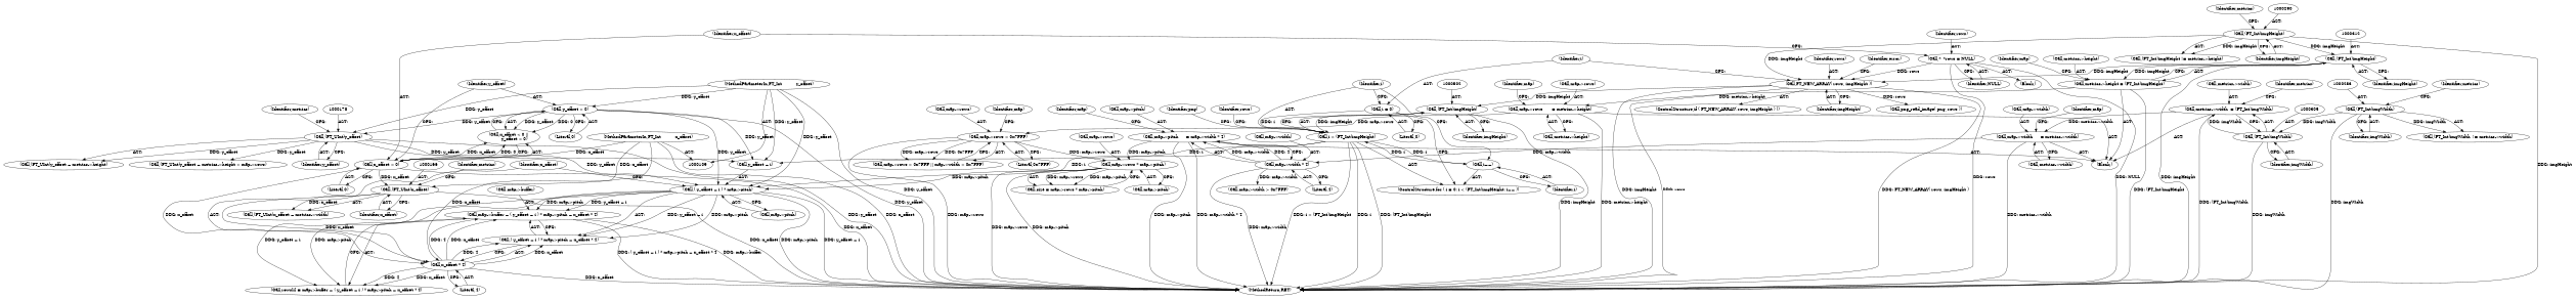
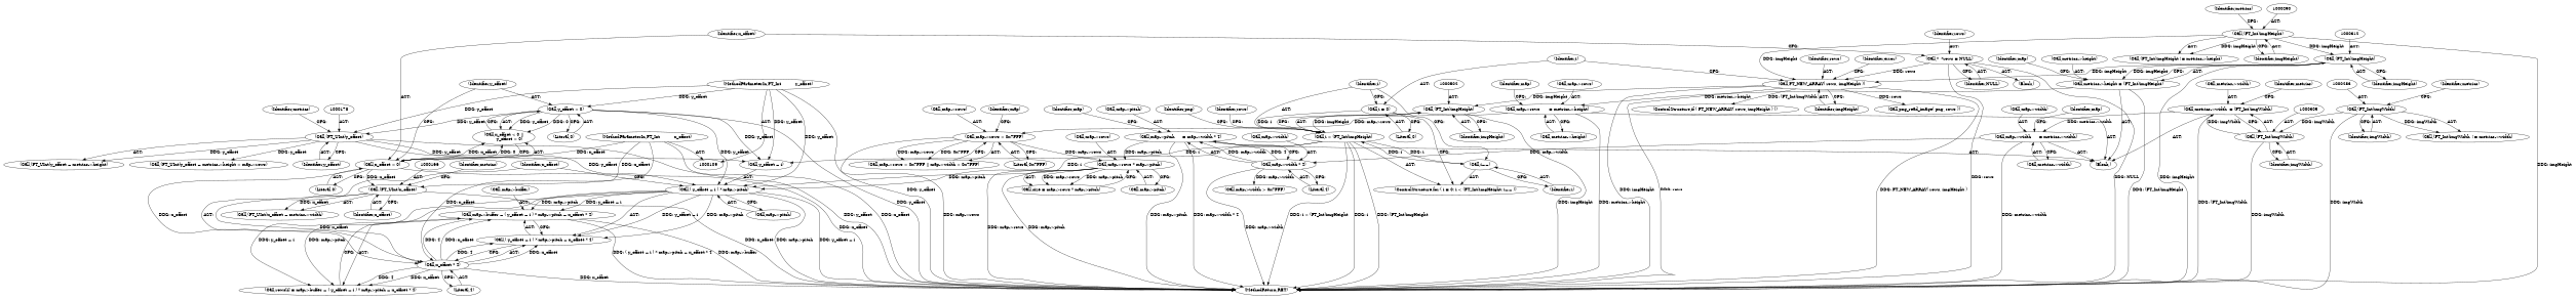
  digraph {
    n1 [label="(Call,map->buffer + ( y_offset + i ) * map->pitch + x_offset * 4)"]
    n2 [label="(MethodReturn,RET)"]
    n3 [label="(Call,( y_offset + i ) * map->pitch + x_offset * 4)"]
    n4 [label="(Call,rows[i] = map->buffer + ( y_offset + i ) * map->pitch + x_offset * 4)"]
    n5 [label="(Call,x_offset * 4)"]
    n6 [label="(Call,( y_offset + i ) * map->pitch)"]
    n7 [label="(Call,map->pitch)"]
    n8 [label="(Call,(FT_UInt)y_offset)"]
    n9 [label="(Call,(FT_UInt)y_offset + metrics->height > map->rows)"]
    n10 [label="(Call,(FT_UInt)y_offset + metrics->height)"]
    n11 [label="(Call,y_offset + i)"]
    n12 [label="(Identifier,y_offset)"]
    n13 [label="(Call,y_offset < 0)"]
    n14 [label="(Literal,0)"]
    n15 [label="(Call,x_offset < 0 ||\n         y_offset < 0)"]
    n16 [label="(Call,x_offset < 0)"]
    n17 [label="(MethodParameterIn,FT_Int           y_offset)"]
    1000109
    n19 [label="(Call,i < (FT_Int)imgHeight)"]
    n20 [label="(Call,i++)"]
    n21 [label="(Call,(FT_Int)imgHeight)"]
    n22 [label="(ControlStructure,for ( i = 0; i < (FT_Int)imgHeight; i++ ))"]
    n23 [label="(Identifier,i)"]
    n24 [label="(Identifier,imgHeight)"]
    n25 [label="(Call,i = 0)"]
    n26 [label="(Literal,0)"]
    n27 [label="(Call,FT_NEW_ARRAY( rows, imgHeight ))"]
    n28 [label="(ControlStructure,if ( FT_NEW_ARRAY( rows, imgHeight ) ))"]
    n29 [label="(Identifier,imgHeight)"]
    n30 [label="(Call,png_read_image( png, rows ))"]
    n31 [label="(Call,*  *rows = NULL)"]
    n32 [label="(Block,)"]
    n33 [label="(Identifier,NULL)"]
    n34 [label="(Call,(FT_Int)imgHeight)"]
    n35 [label="(Call,(FT_Int)imgHeight)"]
    n36 [label="(Identifier,imgHeight)"]
    n37 [label="(Call,(FT_Int)imgHeight != metrics->height)"]
    n38 [label="(Call,metrics->height = (FT_Int)imgHeight)"]
    n39 [label="(Identifier,imgHeight)"]
    n40 [label="(Call,map->rows       = metrics->height)"]
    n41 [label="(Block,)"]
    n42 [label="(Call,map->rows * map->pitch)"]
    n43 [label="(Call,size = map->rows * map->pitch)"]
    n44 [label="(Call,map->pitch)"]
    n45 [label="(Call,map->rows > 0x7FFF)"]
    n46 [label="(Literal,0x7FFF)"]
    n47 [label="(Call,map->rows > 0x7FFF || map->width > 0x7FFF)"]
    n48 [label="(Call,metrics->height)"]
    n49 [label="(Call,map->pitch      = map->width * 4)"]
    n50 [label="(Call,map->width * 4)"]
    n51 [label="(Literal,4)"]
    n52 [label="(Call,map->width > 0x7FFF)"]
    n53 [label="(Call,map->width      = metrics->width)"]
    n54 [label="(Call,metrics->width)"]
    n55 [label="(Call,metrics->width  = (FT_Int)imgWidth)"]
    n56 [label="(Call,(FT_Int)imgWidth)"]
    n57 [label="(Identifier,imgWidth)"]
    n58 [label="(Call,(FT_Int)imgWidth)"]
    n59 [label="(Call,(FT_Int)imgWidth  != metrics->width)"]
    n60 [label="(Identifier,imgWidth)"]
    n61 [label="(Literal,4)"]
    n62 [label="(Call,(FT_UInt)x_offset)"]
    n63 [label="(Call,(FT_UInt)x_offset + metrics->width)"]
    n64 [label="(Identifier,x_offset)"]
    n65 [label="(Literal,0)"]
    n66 [label="(MethodParameterIn,FT_Int           x_offset)"]
    n67 [label="(Call,map->pitch)"]
    n68 [label="(Identifier,y_offset)"]
    n69 [label="(Identifier,metrics)"]
    n70 [label="(Call,map->rows)"]
    n71 [label="(Identifier,map)"]
    n72 [label="(Identifier,metrics)"]
    n73 [label="(Identifier,x_offset)"]
    n74 [label="(Identifier,rows)"]
    n75 [label="(Identifier,map)"]
    n76 [label="(Identifier,metrics)"]
    n77 [label="(Identifier,png)"]
    n78 [label="(Call,map->width)"]
    n79 [label="(Call,map->width)"]
    n80 [label="(Call,map->rows)"]
    n81 [label="(Call,map->buffer)"]
    n82 [label="(Call,metrics->height)"]
    n83 [label="(Identifier,rows)"]
    n84 [label="(Identifier,i)"]
    n85 [label="(Identifier,x_offset)"]
    n86 [label="(Identifier,metrics)"]
    n87 [label="(Call,metrics->width)"]
    n88 [label="(Call,map->rows)"]
    n89 [label="(Identifier,map)"]
    n90 [label="(Identifier,metrics)"]
    n91 [label="(Identifier,error)"]
    n92 [label="(Identifier,map)"]
    n93 [label="(Identifier,i)"]
    n94 [label="(Identifier,rows)"]
    n95 [label="(Identifier,map)"]
    1000178
    1000502
    1000290
    1000312
    1000305
    1000283
    1000166
    n1 -> n2 [label="DDG: ( y_offset + i ) * map->pitch + x_offset * 4"]
    n1 -> n2 [label="DDG: map->buffer"]
    n1 -> n3 [label="CFG: "]
    n1 -> n4 [label="AST: "]
    n3 -> n1 [label="AST: "]
    n3 -> n5 [label="CFG: "]
    n4 -> n1 [label="CFG: "]
    n5 -> n1 [label="DDG: x_offset"]
    n5 -> n1 [label="DDG: 4"]
    n5 -> n2 [label="DDG: x_offset"]
    n5 -> n3 [label="AST: "]
    n5 -> n3 [label="DDG: x_offset"]
    n5 -> n3 [label="DDG: 4"]
    n5 -> n4 [label="DDG: x_offset"]
    n5 -> n4 [label="DDG: 4"]
    n5 -> n61 [label="CFG: "]
    n6 -> n1 [label="DDG: y_offset + i"]
    n6 -> n1 [label="DDG: map->pitch"]
    n6 -> n2 [label="DDG: map->pitch"]
    n6 -> n2 [label="DDG: y_offset + i"]
    n6 -> n3 [label="AST: "]
    n6 -> n3 [label="DDG: y_offset + i"]
    n6 -> n3 [label="DDG: map->pitch"]
    n6 -> n4 [label="DDG: y_offset + i"]
    n6 -> n4 [label="DDG: map->pitch"]
    n6 -> n7 [label="CFG: "]
    n7 -> n6 [label="AST: "]
    n8 -> n2 [label="DDG: y_offset"]
    n8 -> n6 [label="DDG: y_offset"]
    n8 -> n9 [label="DDG: y_offset"]
    n8 -> n10 [label="AST: "]
    n8 -> n10 [label="DDG: y_offset"]
    n8 -> n11 [label="DDG: y_offset"]
    n8 -> n12 [label="CFG: "]
    n11 -> n6 [label="AST: "]
    n12 -> n8 [label="AST: "]
    n13 -> n2 [label="DDG: y_offset"]
    n13 -> n6 [label="DDG: y_offset"]
    n13 -> n8 [label="DDG: y_offset"]
    n13 -> n11 [label="DDG: y_offset"]
    n13 -> n14 [label="CFG: "]
    n13 -> n15 [label="AST: "]
    n13 -> n15 [label="DDG: y_offset"]
    n13 -> n15 [label="DDG: 0"]
    n14 -> n13 [label="AST: "]
    n15 -> n13 [label="CFG: "]
    n15 -> n16 [label="CFG: "]
    n16 -> n2 [label="DDG: x_offset"]
    n16 -> n5 [label="DDG: x_offset"]
    n16 -> n15 [label="AST: "]
    n16 -> n15 [label="DDG: x_offset"]
    n16 -> n15 [label="DDG: 0"]
    n16 -> n62 [label="DDG: x_offset"]
    n16 -> n65 [label="CFG: "]
    n17 -> n2 [label="DDG: y_offset"]
    n17 -> n6 [label="DDG: y_offset"]
    n17 -> n8 [label="DDG: y_offset"]
    n17 -> n11 [label="DDG: y_offset"]
    n17 -> n13 [label="DDG: y_offset"]
    n17 -> 1000109 [label="AST: "]
    n19 -> n2 [label="DDG: i < (FT_Int)imgHeight"]
    n19 -> n2 [label="DDG: i"]
    n19 -> n2 [label="DDG: (FT_Int)imgHeight"]
    n19 -> n6 [label="DDG: i"]
    n19 -> n11 [label="DDG: i"]
    n19 -> n20 [label="DDG: i"]
    n19 -> n21 [label="CFG: "]
    n19 -> n22 [label="AST: "]
    n20 -> n19 [label="DDG: i"]
    n20 -> n22 [label="AST: "]
    n20 -> n23 [label="CFG: "]
    n21 -> n2 [label="DDG: imgHeight"]
    n21 -> n19 [label="AST: "]
    n21 -> n19 [label="DDG: imgHeight"]
    n21 -> n24 [label="CFG: "]
    n23 -> n20 [label="AST: "]
    n24 -> n21 [label="AST: "]
    n25 -> n19 [label="DDG: i"]
    n25 -> n22 [label="CFG: "]
    n25 -> n26 [label="CFG: "]
    n26 -> n25 [label="AST: "]
    n27 -> n2 [label="DDG: FT_NEW_ARRAY( rows, imgHeight )"]
    n27 -> n2 [label="DDG: imgHeight"]
    n27 -> n2 [label="DDG: rows"]
    n27 -> n21 [label="DDG: imgHeight"]
-   n27 -> n28 [label="AST: "]
+   n27 -> n28 [label="DDG: (FT_Int)imgWidth"]
    n27 -> n29 [label="CFG: "]
    n27 -> n30 [label="DDG: rows"]
    n29 -> n27 [label="AST: "]
    n31 -> n2 [label="DDG: rows"]
    n31 -> n2 [label="DDG: NULL"]
    n31 -> n27 [label="DDG: rows"]
    n31 -> n32 [label="AST: "]
    n31 -> n33 [label="CFG: "]
    n33 -> n31 [label="AST: "]
    n34 -> n2 [label="DDG: imgHeight"]
    n34 -> n27 [label="DDG: imgHeight"]
    n34 -> n35 [label="DDG: imgHeight"]
    n34 -> n36 [label="CFG: "]
    n34 -> n37 [label="AST: "]
    n34 -> n37 [label="DDG: imgHeight"]
    n35 -> n2 [label="DDG: imgHeight"]
    n35 -> n27 [label="DDG: imgHeight"]
    n35 -> n38 [label="AST: "]
    n35 -> n38 [label="DDG: imgHeight"]
    n35 -> n39 [label="CFG: "]
    n36 -> n34 [label="AST: "]
    n38 -> n2 [label="DDG: (FT_Int)imgHeight"]
    n38 -> n35 [label="CFG: "]
    n38 -> n40 [label="DDG: metrics->height"]
    n38 -> n41 [label="AST: "]
    n39 -> n35 [label="AST: "]
    n40 -> n2 [label="DDG: metrics->height"]
    n40 -> n41 [label="AST: "]
    n40 -> n45 [label="DDG: map->rows"]
    n40 -> n48 [label="CFG: "]
    n42 -> n2 [label="DDG: map->rows"]
    n42 -> n2 [label="DDG: map->pitch"]
    n42 -> n6 [label="DDG: map->pitch"]
    n42 -> n43 [label="AST: "]
    n42 -> n43 [label="DDG: map->rows"]
    n42 -> n43 [label="DDG: map->pitch"]
    n42 -> n44 [label="CFG: "]
    n43 -> n42 [label="CFG: "]
    n44 -> n42 [label="AST: "]
    n45 -> n2 [label="DDG: map->rows"]
    n45 -> n42 [label="DDG: map->rows"]
    n45 -> n46 [label="CFG: "]
    n45 -> n47 [label="AST: "]
    n45 -> n47 [label="DDG: map->rows"]
    n45 -> n47 [label="DDG: 0x7FFF"]
    n46 -> n45 [label="AST: "]
    n47 -> n45 [label="CFG: "]
    n48 -> n40 [label="AST: "]
    n49 -> n2 [label="DDG: map->pitch"]
    n49 -> n2 [label="DDG: map->width * 4"]
    n49 -> n41 [label="AST: "]
    n49 -> n42 [label="DDG: map->pitch"]
    n49 -> n50 [label="CFG: "]
    n50 -> n2 [label="DDG: map->width"]
    n50 -> n49 [label="AST: "]
    n50 -> n49 [label="DDG: map->width"]
    n50 -> n49 [label="DDG: 4"]
    n50 -> n51 [label="CFG: "]
    n50 -> n52 [label="DDG: map->width"]
    n51 -> n50 [label="AST: "]
    n53 -> n2 [label="DDG: metrics->width"]
    n53 -> n41 [label="AST: "]
    n53 -> n50 [label="DDG: map->width"]
    n53 -> n54 [label="CFG: "]
    n54 -> n53 [label="AST: "]
    n55 -> n2 [label="DDG: (FT_Int)imgWidth"]
    n55 -> n41 [label="AST: "]
    n55 -> n53 [label="DDG: metrics->width"]
    n55 -> n56 [label="CFG: "]
    n56 -> n2 [label="DDG: imgWidth"]
    n56 -> n55 [label="AST: "]
    n56 -> n55 [label="DDG: imgWidth"]
    n56 -> n57 [label="CFG: "]
    n57 -> n56 [label="AST: "]
    n58 -> n2 [label="DDG: imgWidth"]
    n58 -> n56 [label="DDG: imgWidth"]
    n58 -> n59 [label="AST: "]
    n58 -> n59 [label="DDG: imgWidth"]
    n58 -> n60 [label="CFG: "]
    n60 -> n58 [label="AST: "]
    n61 -> n5 [label="AST: "]
    n62 -> n2 [label="DDG: x_offset"]
    n62 -> n5 [label="DDG: x_offset"]
    n62 -> n63 [label="AST: "]
    n62 -> n63 [label="DDG: x_offset"]
    n62 -> n64 [label="CFG: "]
    n64 -> n62 [label="AST: "]
    n65 -> n16 [label="AST: "]
    n66 -> n2 [label="DDG: x_offset"]
    n66 -> n5 [label="DDG: x_offset"]
    n66 -> n16 [label="DDG: x_offset"]
    n66 -> 1000109 [label="AST: "]
    n66 -> n62 [label="DDG: x_offset"]
    n67 -> n49 [label="AST: "]
    n68 -> n13 [label="AST: "]
    n68 -> n16 [label="CFG: "]
    n69 -> n8 [label="CFG: "]
    n70 -> n42 [label="AST: "]
    n71 -> n38 [label="CFG: "]
    n72 -> n55 [label="CFG: "]
    n73 -> n16 [label="AST: "]
    n73 -> n31 [label="CFG: "]
    n74 -> n19 [label="CFG: "]
    n75 -> n45 [label="CFG: "]
    n76 -> n58 [label="CFG: "]
    n77 -> n19 [label="CFG: "]
    n78 -> n53 [label="AST: "]
    n79 -> n50 [label="AST: "]
    n80 -> n45 [label="AST: "]
    n81 -> n1 [label="AST: "]
    n82 -> n38 [label="AST: "]
    n83 -> n27 [label="AST: "]
    n84 -> n19 [label="AST: "]
    n84 -> n20 [label="CFG: "]
    n84 -> n25 [label="CFG: "]
    n85 -> n5 [label="AST: "]
    n85 -> n6 [label="CFG: "]
    n86 -> n34 [label="CFG: "]
    n87 -> n55 [label="AST: "]
    n88 -> n40 [label="AST: "]
    n89 -> n40 [label="CFG: "]
    n90 -> n62 [label="CFG: "]
    n91 -> n27 [label="CFG: "]
    n92 -> n53 [label="CFG: "]
    n93 -> n25 [label="AST: "]
    n93 -> n27 [label="CFG: "]
    n94 -> n31 [label="AST: "]
    n95 -> n49 [label="CFG: "]
    1000178 -> n8 [label="AST: "]
    1000502 -> n21 [label="AST: "]
    1000290 -> n34 [label="AST: "]
    1000312 -> n35 [label="AST: "]
    1000305 -> n56 [label="AST: "]
    1000283 -> n58 [label="AST: "]
    1000166 -> n62 [label="AST: "]
  }
